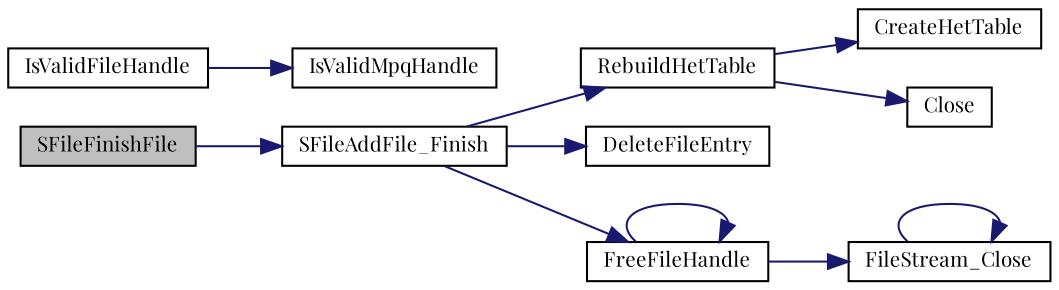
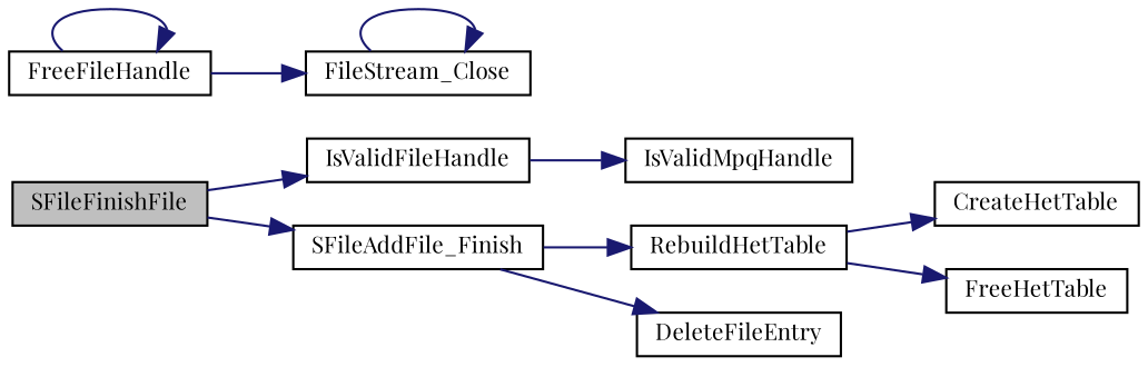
  digraph {
    fontname="Playfair Display"
    rankdir=LR
    node [color=black fillcolor=white fontname="Playfair Display" fontsize=10 shape=record style=filled]
    edge [color=midnightblue fontname="Playfair Display" fontsize=10 labelfontname=Helvetica labelfontsize=10 style=solid]
    n1 [fillcolor=grey75 fontcolor=black height=0.2 label=SFileFinishFile width=0.4]
    n2 [height=0.2 label=IsValidFileHandle width=0.4]
    n3 [height=0.2 label=SFileAddFile_Finish width=0.4]
    n4 [height=0.2 label=IsValidMpqHandle width=0.4]
    n5 [height=0.2 label=RebuildHetTable width=0.4]
    n6 [height=0.2 label=DeleteFileEntry width=0.4]
    n7 [height=0.2 label=FreeFileHandle width=0.4]
    n8 [height=0.2 label=CreateHetTable width=0.4]
-   n9 [height=0.2 label=Close width=0.4]
+   n9 [height=0.2 label=FreeHetTable width=0.4]
    n10 [height=0.2 label=FileStream_Close width=0.4]
+   n1 -> n2
    n1 -> n3
    n2 -> n4
    n3 -> n5
    n3 -> n6
-   n3 -> n7
    n5 -> n8
    n5 -> n9
    n7 -> n7
    n7 -> n10
    n10 -> n10
  }
